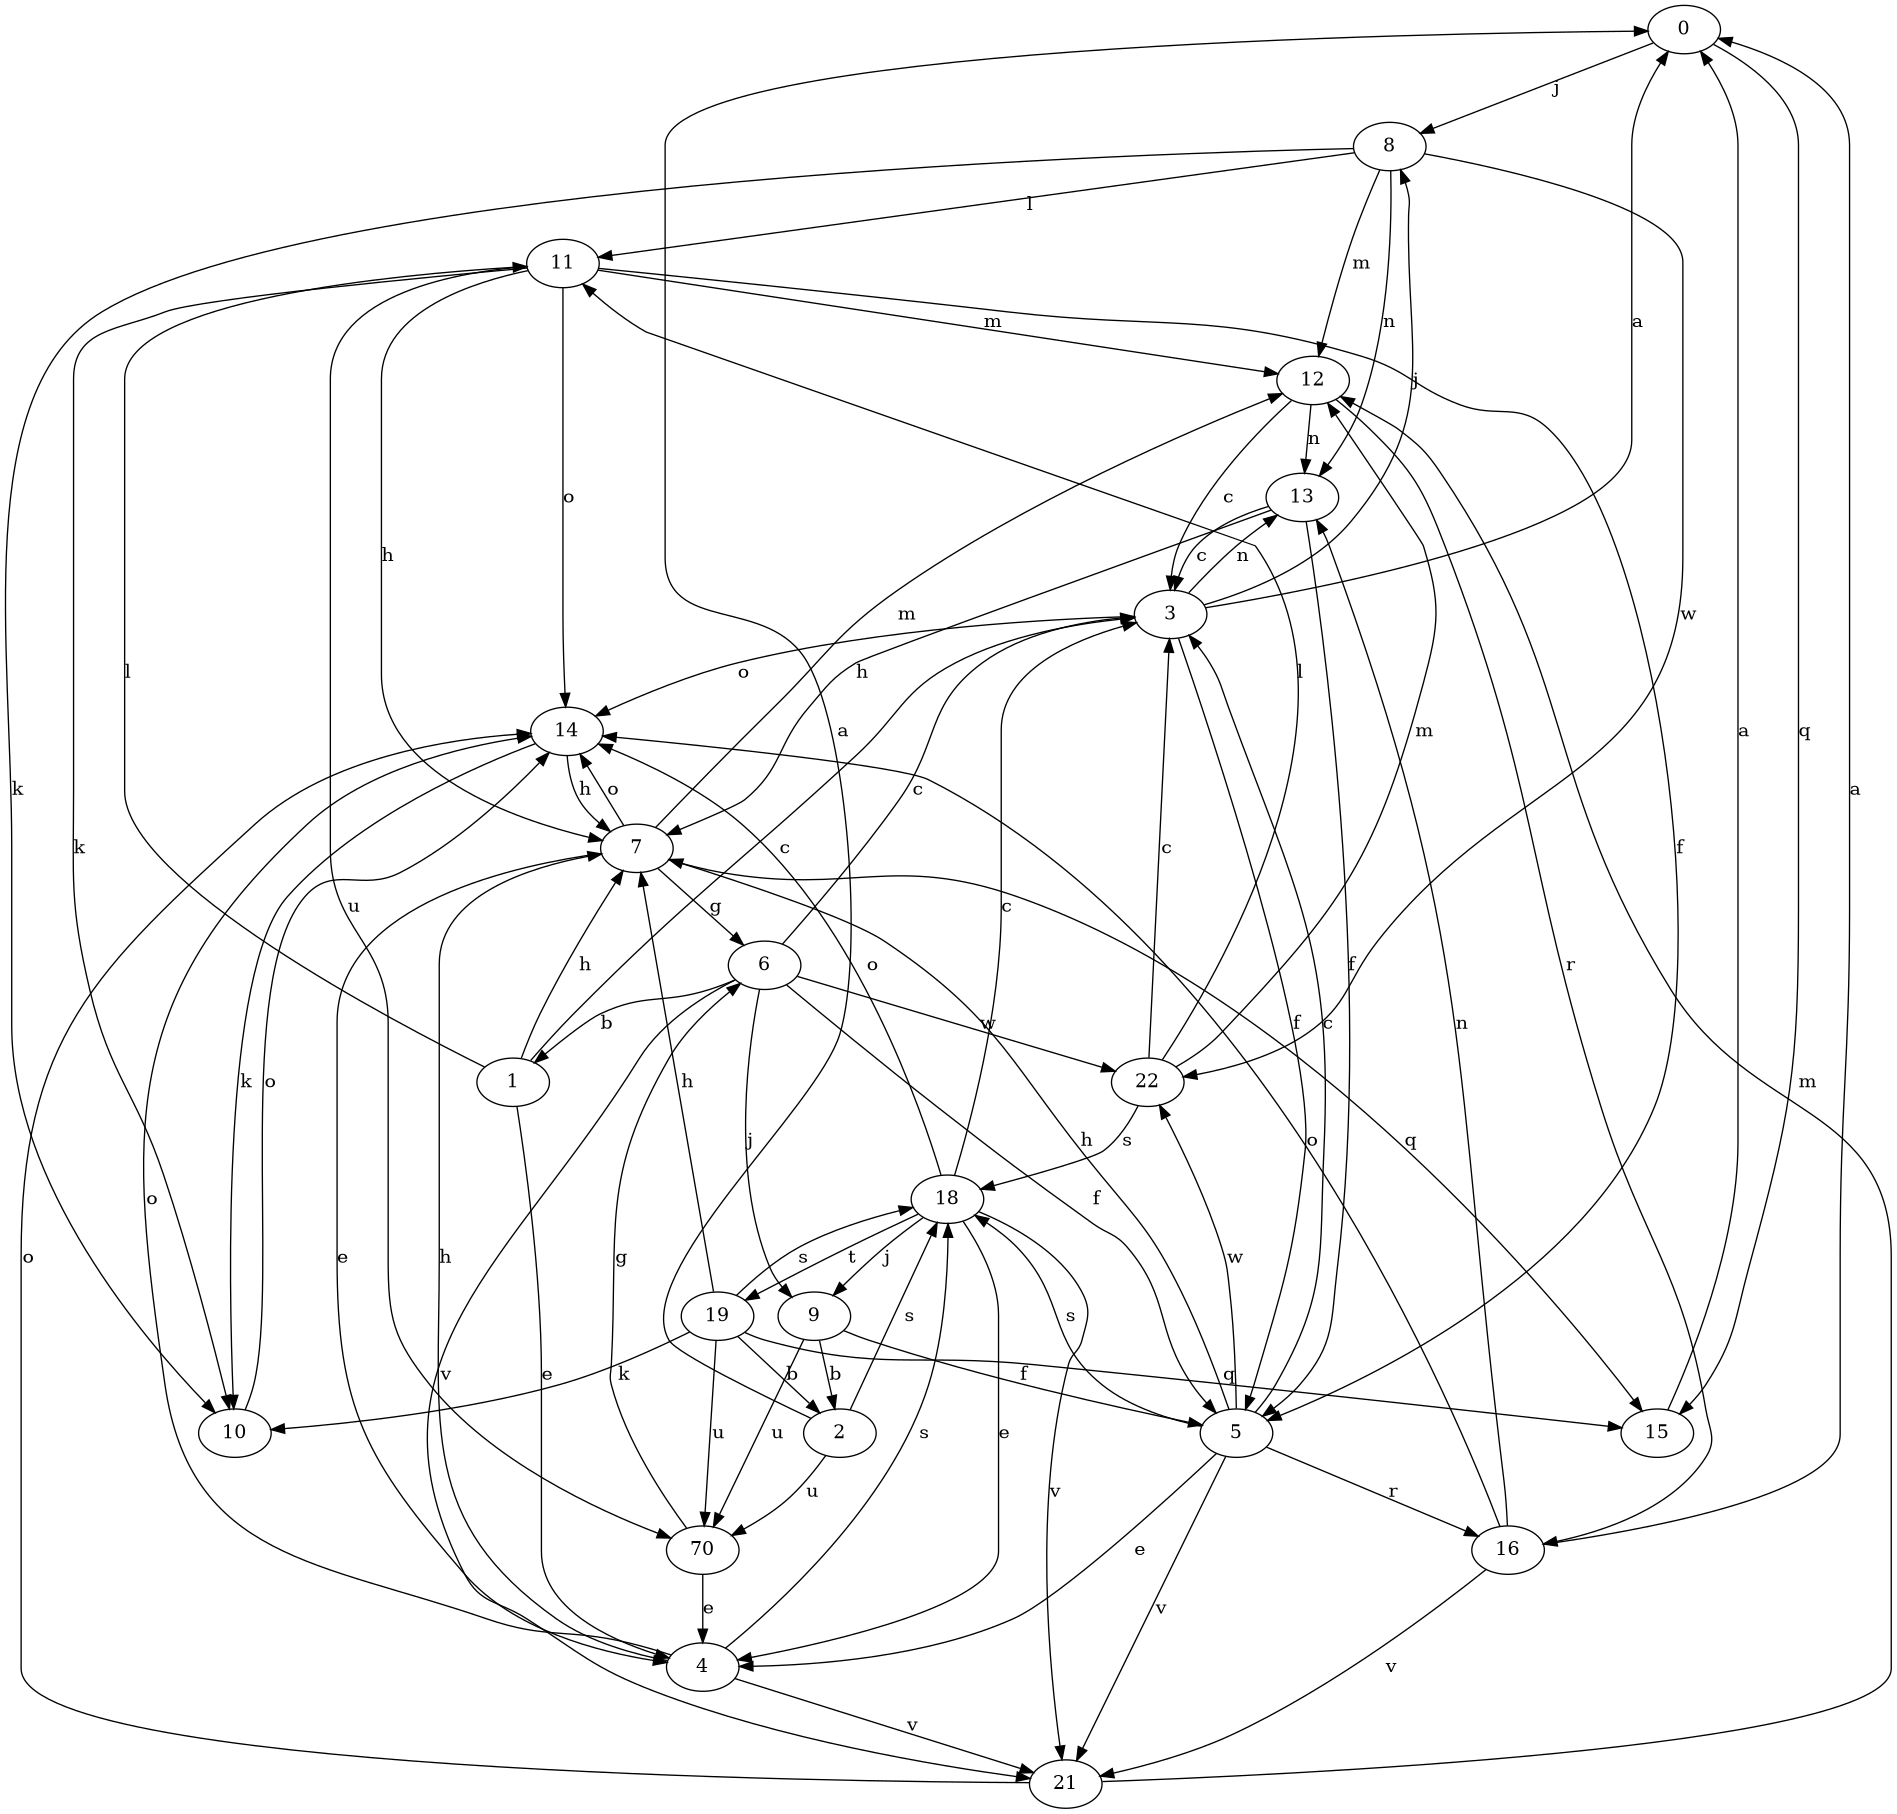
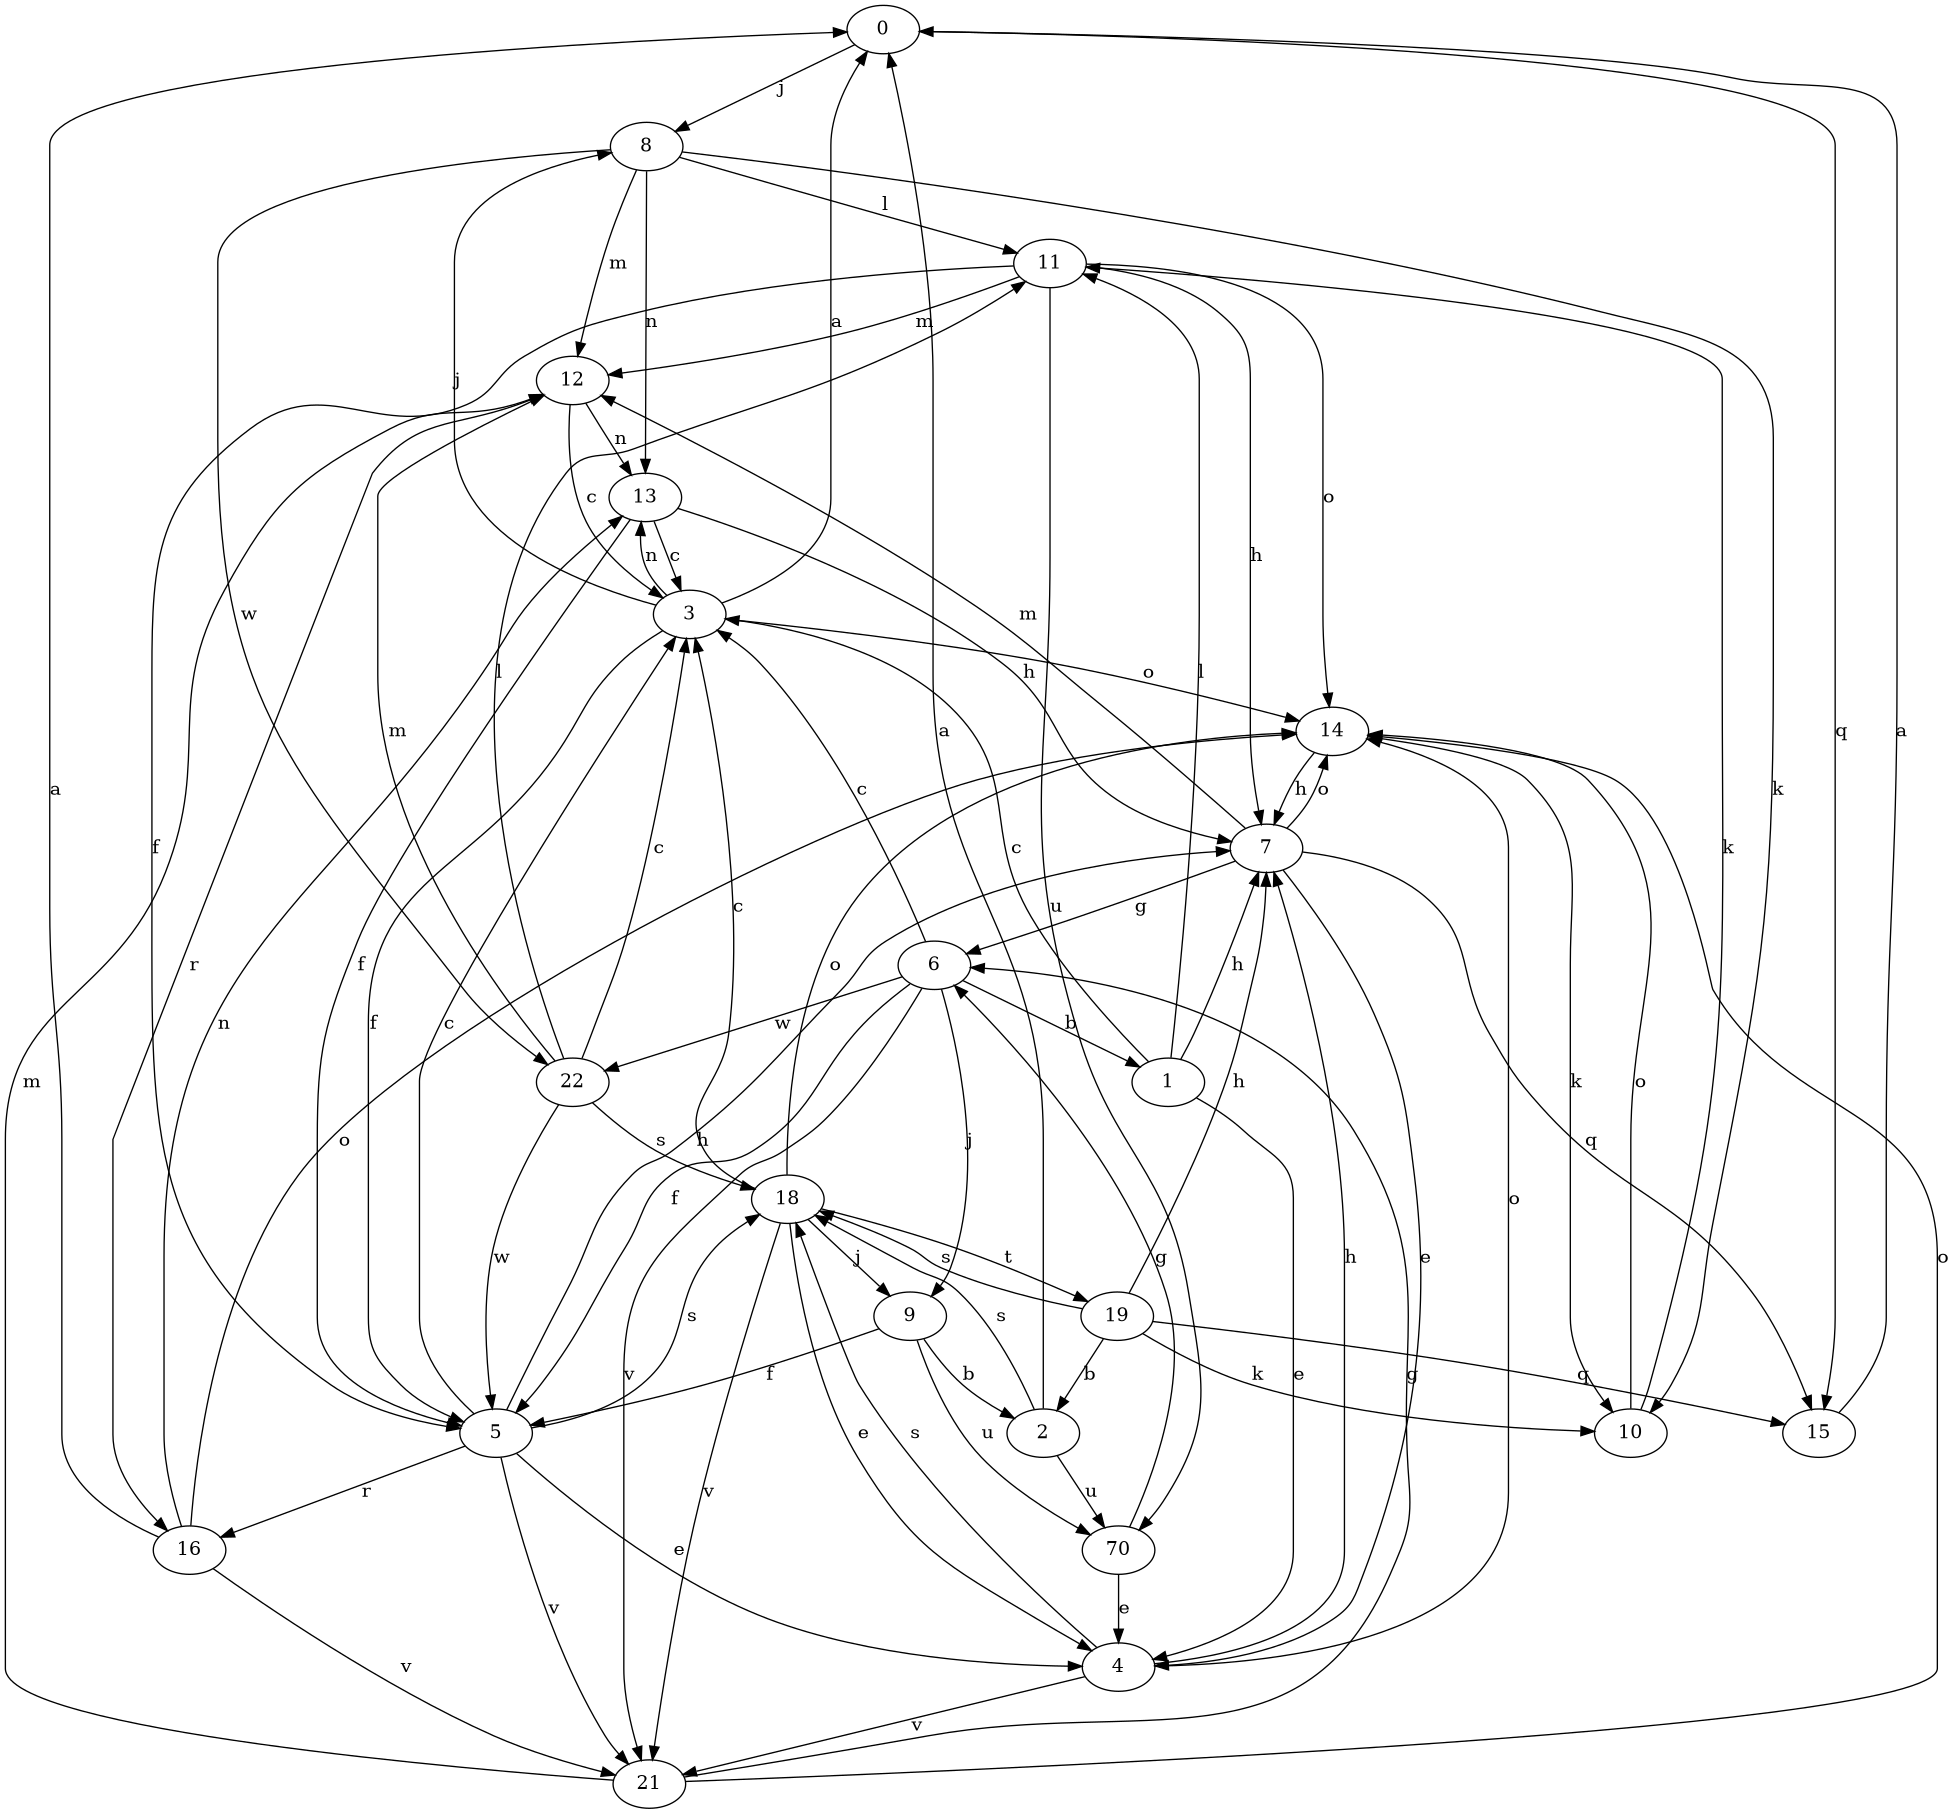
  strict digraph {
    0
    8
    15
    11
    13
    22
    12
    10
    1
    3
    4
    7
    5
    14
    18
    21
    6
    n18 [label=70]
    2
    9
    19
    16
    0 -> 8 [label=j]
    0 -> 15 [label=q]
    8 -> 11 [label=l]
    8 -> 13 [label=n]
    8 -> 22 [label=w]
    8 -> 12 [label=m]
    8 -> 10 [label=k]
    15 -> 0 [label=a]
    11 -> 12 [label=m]
-   11 -> 10 [label=k]
+   10 -> 11 [label=k]
    11 -> 7 [label=h]
    11 -> 5 [label=f]
    11 -> 14 [label=o]
    11 -> n18 [label=u]
    13 -> 3 [label=c]
    13 -> 7 [label=h]
    13 -> 5 [label=f]
    22 -> 11 [label=l]
    22 -> 12 [label=m]
    22 -> 3 [label=c]
    22 -> 18 [label=s]
    12 -> 13 [label=n]
    12 -> 3 [label=c]
    12 -> 16 [label=r]
    10 -> 14 [label=o]
    1 -> 11 [label=l]
    1 -> 3 [label=c]
    1 -> 4 [label=e]
    1 -> 7 [label=h]
    3 -> 0 [label=a]
    3 -> 8 [label=j]
    3 -> 13 [label=n]
    3 -> 5 [label=f]
    3 -> 14 [label=o]
    4 -> 7 [label=h]
    4 -> 14 [label=o]
    4 -> 18 [label=s]
    4 -> 21 [label=v]
    7 -> 15 [label=q]
    7 -> 12 [label=m]
    7 -> 4 [label=e]
    7 -> 14 [label=o]
    7 -> 6 [label=g]
-   5 -> 22 [label=w]
+   22 -> 5 [label=w]
    5 -> 3 [label=c]
    5 -> 4 [label=e]
    5 -> 7 [label=h]
    5 -> 18 [label=s]
    5 -> 21 [label=v]
    5 -> 16 [label=r]
    14 -> 10 [label=k]
    14 -> 7 [label=h]
    18 -> 3 [label=c]
    18 -> 4 [label=e]
    18 -> 14 [label=o]
    18 -> 21 [label=v]
    18 -> 9 [label=j]
    18 -> 19 [label=t]
    21 -> 12 [label=m]
    21 -> 14 [label=o]
+   21 -> 6 [label=g]
    6 -> 22 [label=w]
    6 -> 1 [label=b]
    6 -> 3 [label=c]
    6 -> 5 [label=f]
    6 -> 21 [label=v]
    6 -> 9 [label=j]
    n18 -> 4 [label=e]
    n18 -> 6 [label=g]
    2 -> 0 [label=a]
    2 -> 18 [label=s]
    2 -> n18 [label=u]
    9 -> 5 [label=f]
    9 -> n18 [label=u]
    9 -> 2 [label=b]
    19 -> 15 [label=q]
    19 -> 10 [label=k]
    19 -> 7 [label=h]
    19 -> 18 [label=s]
-   19 -> n18 [label=u]
    19 -> 2 [label=b]
    16 -> 0 [label=a]
    16 -> 13 [label=n]
    16 -> 14 [label=o]
    16 -> 21 [label=v]
  }
